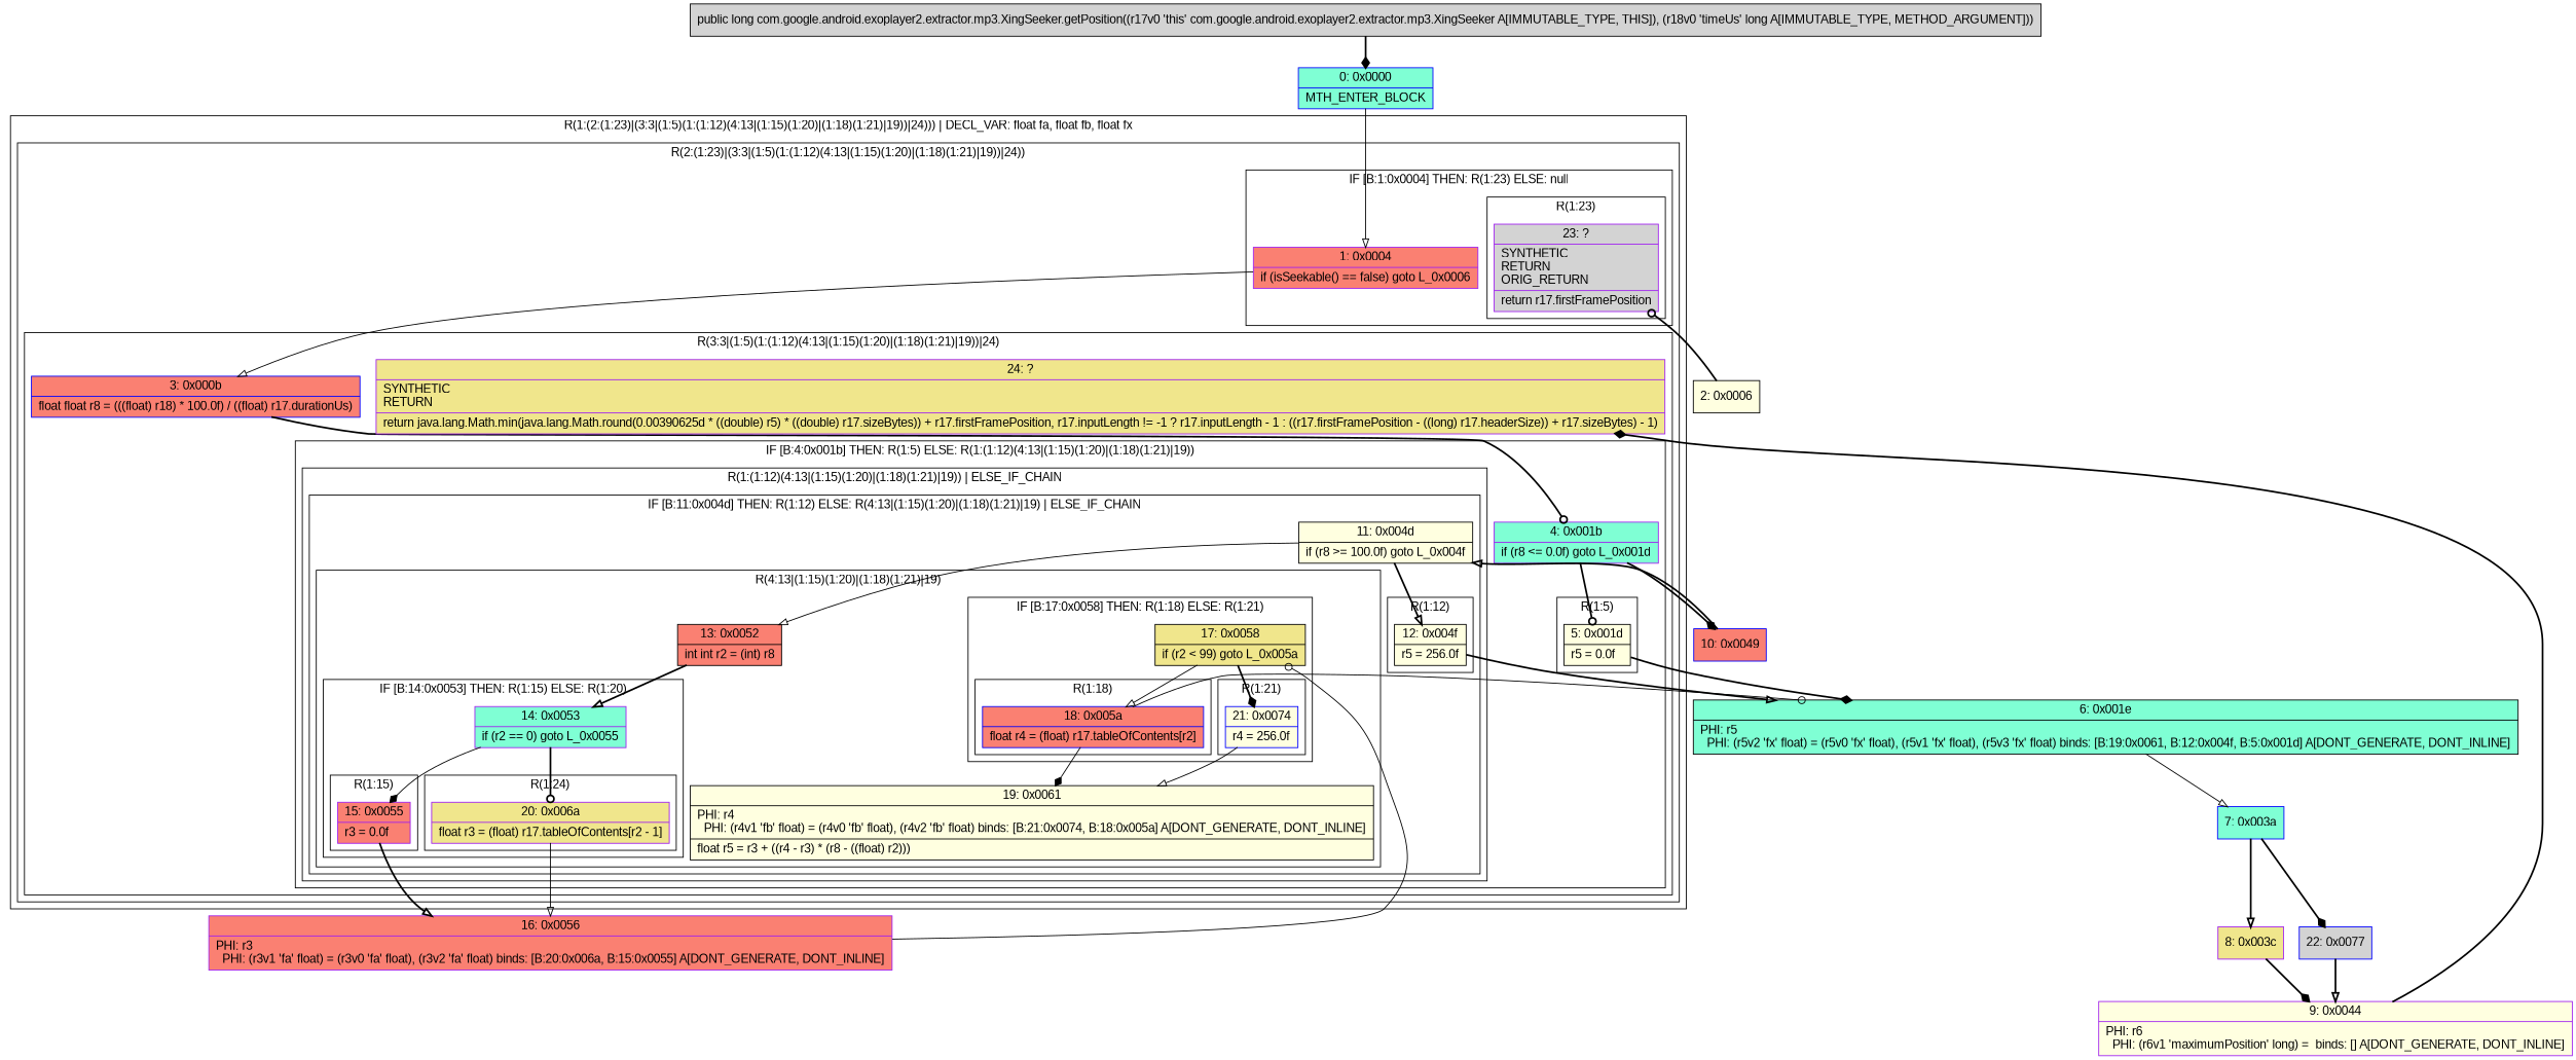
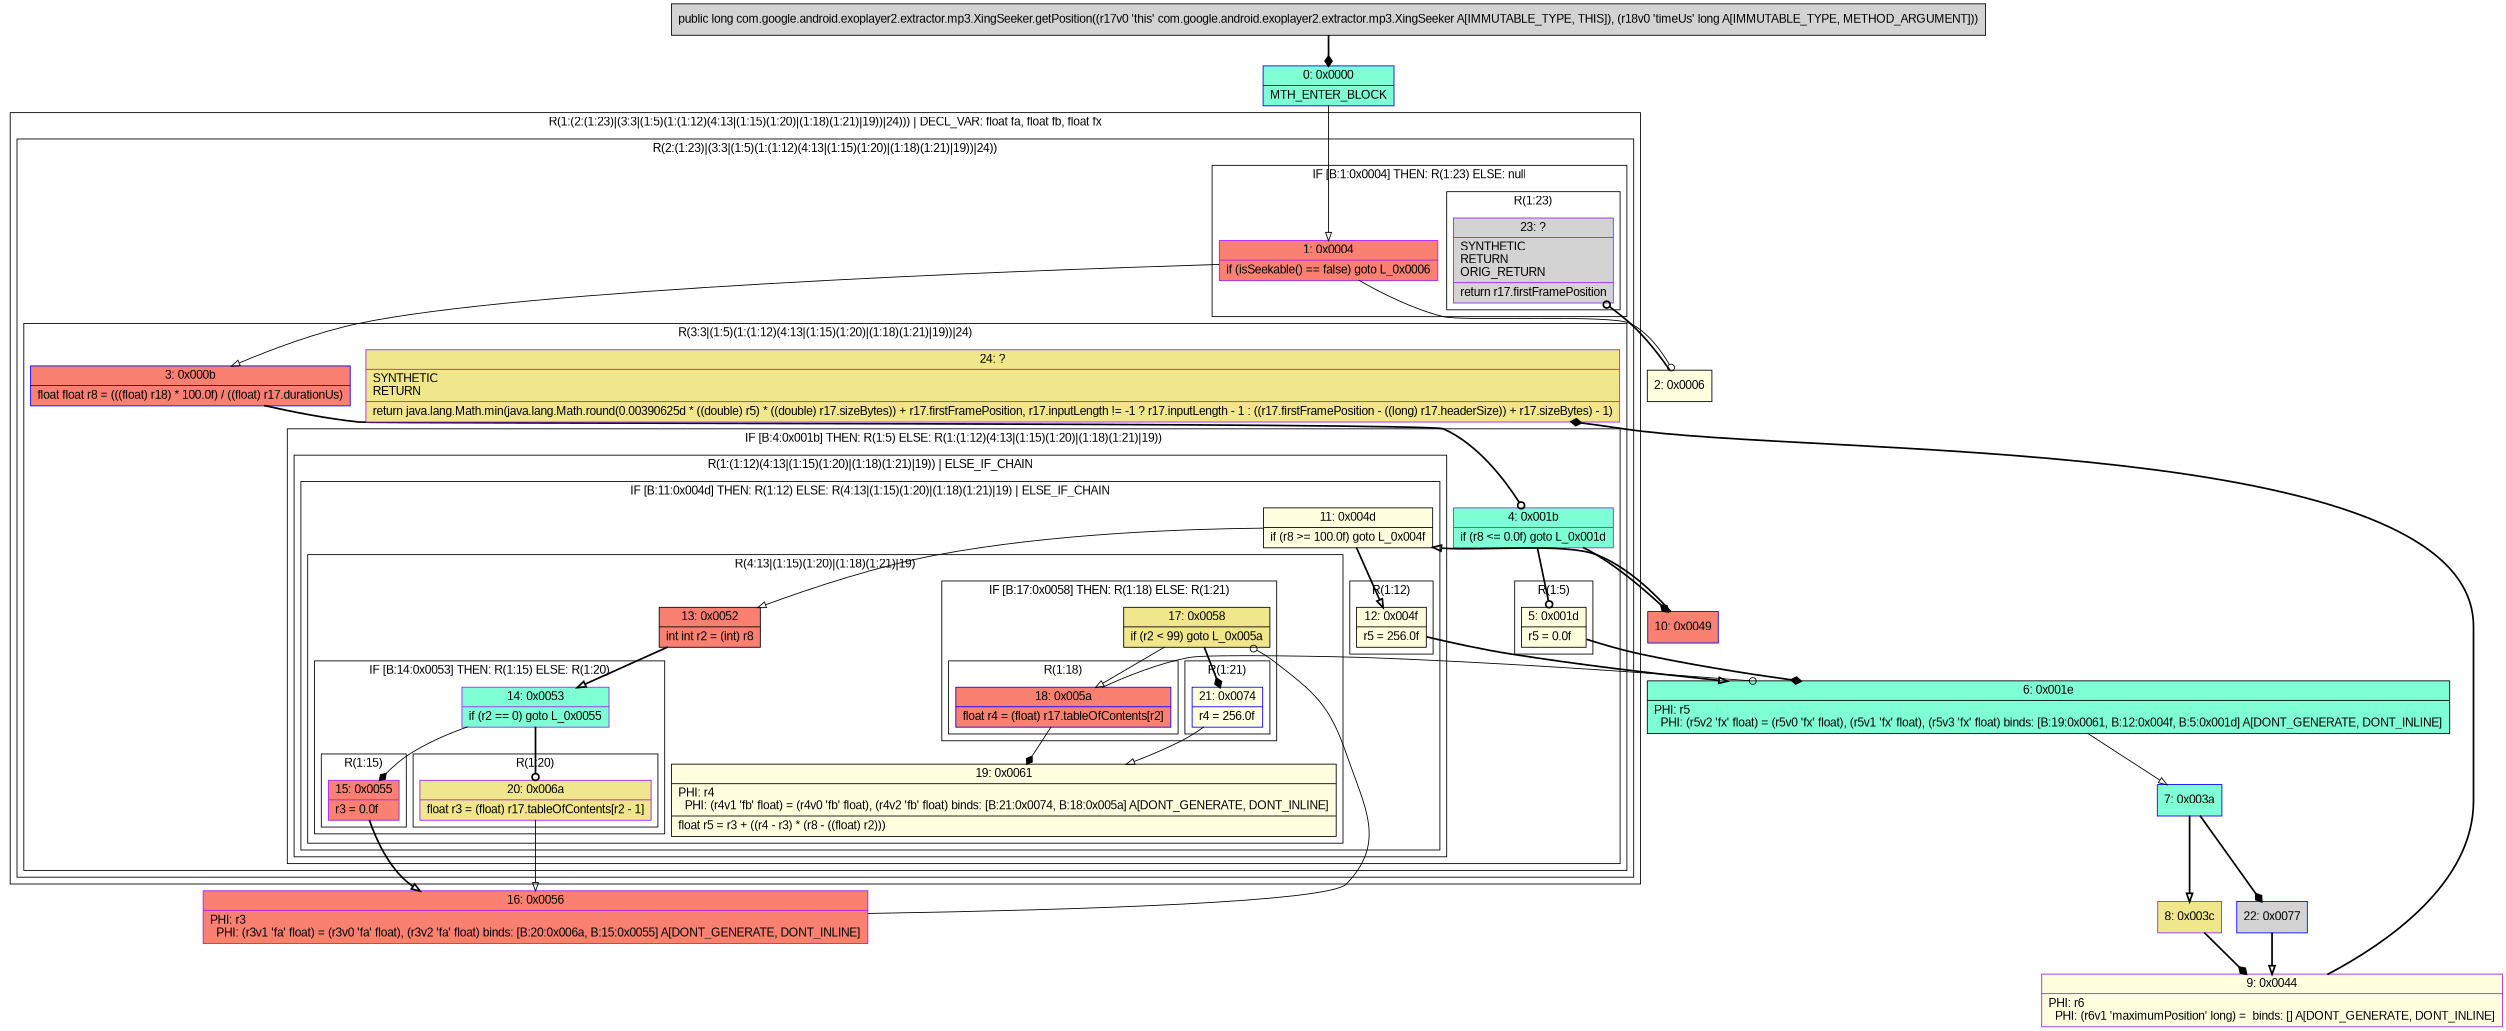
  digraph {
    fontname="Liberation Sans"
    node [color=purple fillcolor=salmon fontname="Liberation Sans" shape=record style=filled]
    edge [arrowhead=onormal fontname="Liberation Sans" style=bold]
    n1 [fillcolor=lightgrey label="{23\:\ ?|SYNTHETIC\lRETURN\lORIG_RETURN\l|return r17.firstFramePosition\l}"]
    n2 [label="{1\:\ 0x0004|if (isSeekable() == false) goto L_0x0006\l}"]
    n3 [color=black fillcolor=lightyellow label="{5\:\ 0x001d|r5 = 0.0f\l}"]
    n4 [color=black fillcolor=lightyellow label="{12\:\ 0x004f|r5 = 256.0f\l}"]
    n5 [label="{15\:\ 0x0055|r3 = 0.0f\l}"]
    n6 [fillcolor=khaki label="{20\:\ 0x006a|float r3 = (float) r17.tableOfContents[r2 \- 1]\l}"]
    n7 [fillcolor=aquamarine label="{14\:\ 0x0053|if (r2 == 0) goto L_0x0055\l}"]
    n8 [color=blue label="{18\:\ 0x005a|float r4 = (float) r17.tableOfContents[r2]\l}"]
    n9 [color=blue fillcolor=lightyellow label="{21\:\ 0x0074|r4 = 256.0f\l}"]
    n10 [color=black fillcolor=khaki label="{17\:\ 0x0058|if (r2 \< 99) goto L_0x005a\l}"]
    n11 [color=black label="{13\:\ 0x0052|int int r2 = (int) r8\l}"]
    n12 [color=black fillcolor=lightyellow label="{19\:\ 0x0061|PHI: r4 \l  PHI: (r4v1 'fb' float) = (r4v0 'fb' float), (r4v2 'fb' float) binds: [B:21:0x0074, B:18:0x005a] A[DONT_GENERATE, DONT_INLINE]\l|float r5 = r3 + ((r4 \- r3) * (r8 \- ((float) r2)))\l}"]
    n13 [color=black fillcolor=lightyellow label="{11\:\ 0x004d|if (r8 \>= 100.0f) goto L_0x004f\l}"]
    n14 [fillcolor=aquamarine label="{4\:\ 0x001b|if (r8 \<= 0.0f) goto L_0x001d\l}"]
    n15 [color=blue label="{3\:\ 0x000b|float float r8 = (((float) r18) * 100.0f) \/ ((float) r17.durationUs)\l}"]
    n16 [fillcolor=khaki label="{24\:\ ?|SYNTHETIC\lRETURN\l|return java.lang.Math.min(java.lang.Math.round(0.00390625d * ((double) r5) * ((double) r17.sizeBytes)) + r17.firstFramePosition, r17.inputLength != \-1 ? r17.inputLength \- 1 : ((r17.firstFramePosition \- ((long) r17.headerSize)) + r17.sizeBytes) \- 1)\l}"]
    n17 [color=black fillcolor=lightyellow label="{2\:\ 0x0006}"]
    n18 [color=black fillcolor=aquamarine label="{6\:\ 0x001e|PHI: r5 \l  PHI: (r5v2 'fx' float) = (r5v0 'fx' float), (r5v1 'fx' float), (r5v3 'fx' float) binds: [B:19:0x0061, B:12:0x004f, B:5:0x001d] A[DONT_GENERATE, DONT_INLINE]\l}"]
    n19 [label="{16\:\ 0x0056|PHI: r3 \l  PHI: (r3v1 'fa' float) = (r3v0 'fa' float), (r3v2 'fa' float) binds: [B:20:0x006a, B:15:0x0055] A[DONT_GENERATE, DONT_INLINE]\l}"]
    n20 [color=blue label="{10\:\ 0x0049}"]
    n21 [color=blue fillcolor=aquamarine label="{7\:\ 0x003a}"]
    n22 [color=blue fillcolor=aquamarine label="{0\:\ 0x0000|MTH_ENTER_BLOCK\l}"]
    n23 [fillcolor=khaki label="{8\:\ 0x003c}"]
    n24 [color=blue fillcolor=lightgrey label="{22\:\ 0x0077}"]
    n25 [fillcolor=lightyellow label="{9\:\ 0x0044|PHI: r6 \l  PHI: (r6v1 'maximumPosition' long) =  binds: [] A[DONT_GENERATE, DONT_INLINE]\l}"]
    n26 [color=black fillcolor=lightgrey label="{public long com.google.android.exoplayer2.extractor.mp3.XingSeeker.getPosition((r17v0 'this' com.google.android.exoplayer2.extractor.mp3.XingSeeker A[IMMUTABLE_TYPE, THIS]), (r18v0 'timeUs' long A[IMMUTABLE_TYPE, METHOD_ARGUMENT])) }"]
    subgraph cluster_1 {
      label="R(1:(2:(1:23)|(3:3|(1:5)(1:(1:12)(4:13|(1:15)(1:20)|(1:18)(1:21)|19))|24))) | DECL_VAR: float fa, float fb, float fx\l"
      subgraph cluster_2 {
        label="R(2:(1:23)|(3:3|(1:5)(1:(1:12)(4:13|(1:15)(1:20)|(1:18)(1:21)|19))|24))"
        subgraph cluster_3 {
          label="IF [B:1:0x0004] THEN: R(1:23) ELSE: null"
          n2
          subgraph cluster_4 {
            label="R(1:23)"
            n1
          }
        }
        subgraph cluster_5 {
          label="R(3:3|(1:5)(1:(1:12)(4:13|(1:15)(1:20)|(1:18)(1:21)|19))|24)"
          n15
          n16
          subgraph cluster_6 {
            label="IF [B:4:0x001b] THEN: R(1:5) ELSE: R(1:(1:12)(4:13|(1:15)(1:20)|(1:18)(1:21)|19))"
            n14
            subgraph cluster_7 {
              label="R(1:5)"
              n3
            }
            subgraph cluster_8 {
              label="R(1:(1:12)(4:13|(1:15)(1:20)|(1:18)(1:21)|19)) | ELSE_IF_CHAIN\l"
              subgraph cluster_9 {
                label="IF [B:11:0x004d] THEN: R(1:12) ELSE: R(4:13|(1:15)(1:20)|(1:18)(1:21)|19) | ELSE_IF_CHAIN\l"
                n13
                subgraph cluster_10 {
                  label="R(1:12)"
                  n4
                }
                subgraph cluster_11 {
                  label="R(4:13|(1:15)(1:20)|(1:18)(1:21)|19)"
                  n11
                  n12
                  subgraph cluster_12 {
                    label="IF [B:14:0x0053] THEN: R(1:15) ELSE: R(1:20)"
                    n7
                    subgraph cluster_13 {
                      label="R(1:15)"
                      n5
                    }
                    subgraph cluster_14 {
-                     label="R(1:24)"
+                     label="R(1:20)"
                      n6
                    }
                  }
                  subgraph cluster_15 {
                    label="IF [B:17:0x0058] THEN: R(1:18) ELSE: R(1:21)"
                    n10
                    subgraph cluster_16 {
                      label="R(1:18)"
                      n8
                    }
                    subgraph cluster_17 {
                      label="R(1:21)"
                      n9
                    }
                  }
                }
              }
            }
          }
        }
      }
    }
    n2 -> n15 [style=solid]
+   n2 -> n17 [arrowhead=odot style=solid]
    n3 -> n18 [arrowhead=diamond]
    n4 -> n18
    n5 -> n19
    n6 -> n19 [style=solid]
    n7 -> n5 [arrowhead=diamond style=solid]
    n7 -> n6 [arrowhead=odot]
    n8 -> n12 [arrowhead=diamond style=solid]
    n8 -> n18 [arrowhead=odot style=solid]
    n9 -> n12 [style=solid]
    n10 -> n8 [style=solid]
    n10 -> n9 [arrowhead=diamond]
    n11 -> n7
    n13 -> n4
    n13 -> n11 [style=solid]
    n14 -> n3 [arrowhead=odot]
    n14 -> n20 [arrowhead=diamond]
    n15 -> n14 [arrowhead=odot]
    n17 -> n1 [arrowhead=odot]
    n18 -> n21 [style=solid]
    n19 -> n10 [arrowhead=odot style=solid]
    n20 -> n13
    n21 -> n23
    n21 -> n24 [arrowhead=diamond]
    n22 -> n2 [style=solid]
    n23 -> n25 [arrowhead=diamond]
    n24 -> n25
    n25 -> n16 [arrowhead=diamond]
    n26 -> n22 [arrowhead=diamond]
  }
